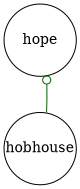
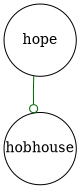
  digraph {
    node [fillcolor=white fixedsize=true shape=circle style=filled]
    hope [height=1 width=1]
    hobhouse [height=1 width=1]
-   hobhouse -> hope [arrowhead=odot color=darkgreen penwidth=1]
+   hope -> hobhouse [arrowhead=odot color=darkgreen penwidth=1]
  }
